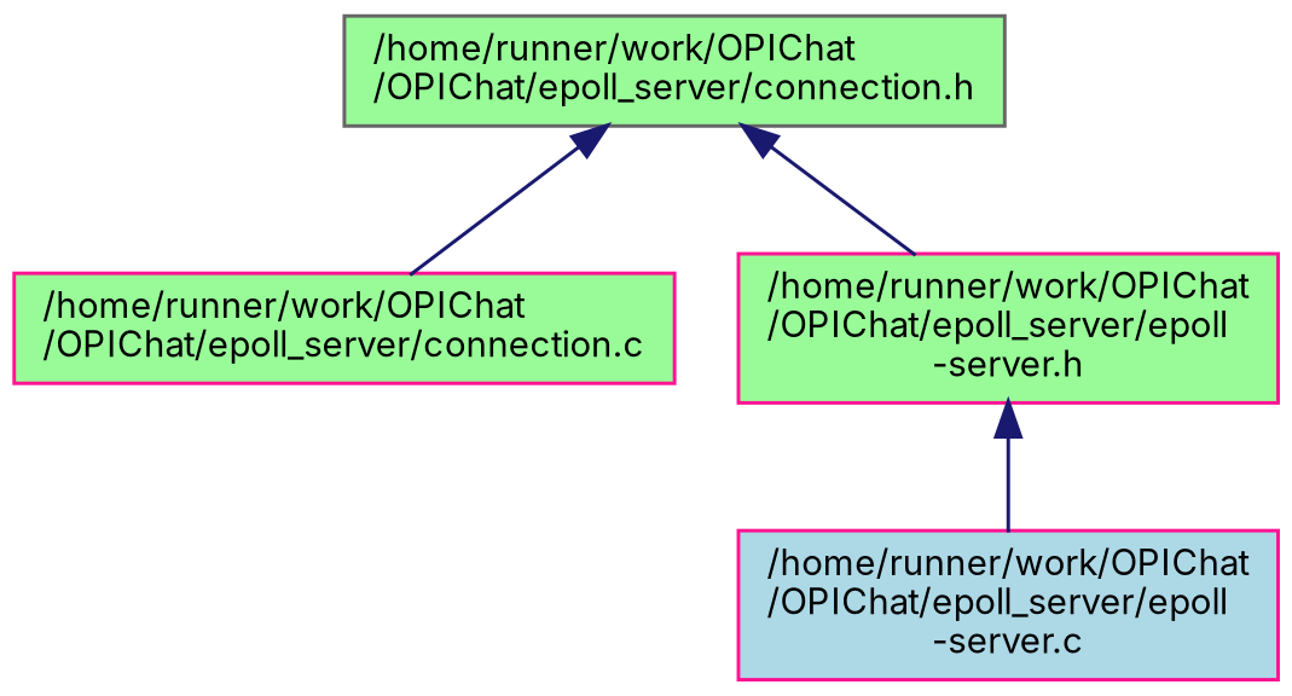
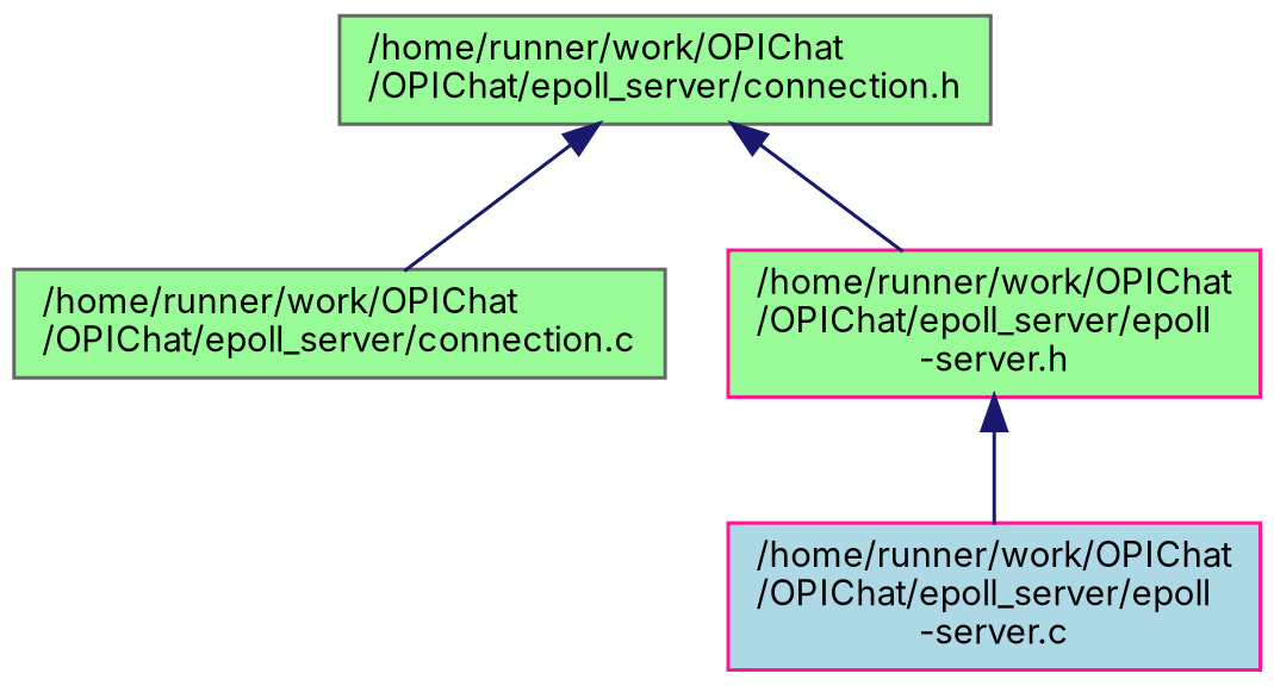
  digraph {
    fontname=Inter
    node [color=gray40 fillcolor=palegreen fontname=Inter fontsize=10 shape=record style=filled]
    edge [color=midnightblue dir=back fontname=Inter fontsize=10 labelfontname=Helvetica labelfontsize=10 style=solid]
    n1 [fontcolor=black height=0.2 label="/home/runner/work/OPIChat\l/OPIChat/epoll_server/connection.h" width=0.4]
-   n2 [color=deeppink height=0.2 label="/home/runner/work/OPIChat\l/OPIChat/epoll_server/connection.c" width=0.4]
+   n2 [height=0.2 label="/home/runner/work/OPIChat\l/OPIChat/epoll_server/connection.c" width=0.4]
    n3 [color=deeppink height=0.2 label="/home/runner/work/OPIChat\l/OPIChat/epoll_server/epoll\l-server.h" width=0.4]
    n4 [color=deeppink fillcolor=lightblue height=0.2 label="/home/runner/work/OPIChat\l/OPIChat/epoll_server/epoll\l-server.c" width=0.4]
    n1 -> n2
    n1 -> n3
    n3 -> n4
  }
